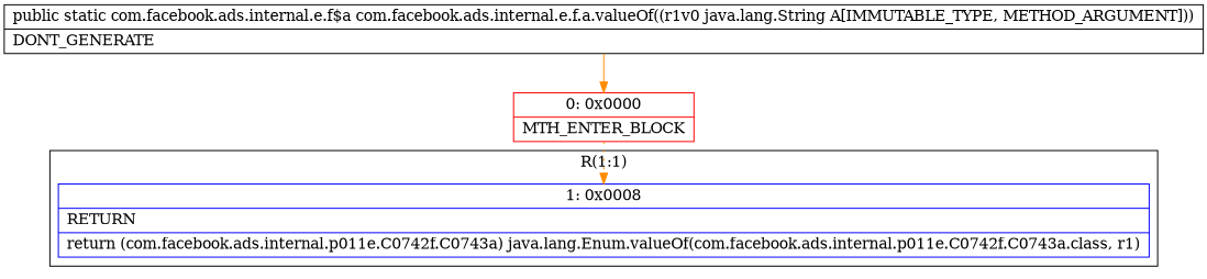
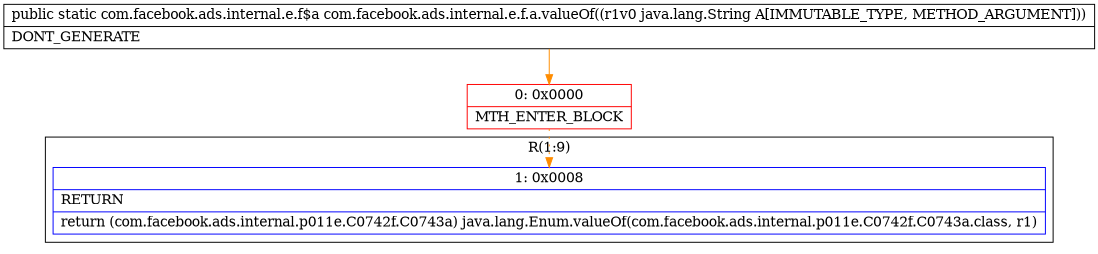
  digraph {
    node [shape=record]
    edge [color=darkorange]
    n1 [color=blue label="{1\:\ 0x0008|RETURN\l|return (com.facebook.ads.internal.p011e.C0742f.C0743a) java.lang.Enum.valueOf(com.facebook.ads.internal.p011e.C0742f.C0743a.class, r1)\l}"]
    n2 [color=red label="{0\:\ 0x0000|MTH_ENTER_BLOCK\l}"]
    n3 [label="{public static com.facebook.ads.internal.e.f$a com.facebook.ads.internal.e.f.a.valueOf((r1v0 java.lang.String A[IMMUTABLE_TYPE, METHOD_ARGUMENT]))  | DONT_GENERATE\l}"]
    subgraph cluster_1 {
-     label="R(1:1)"
+     label="R(1:9)"
      n1
    }
    n2 -> n1 [style=dotted]
    n3 -> n2 [style=solid]
  }
